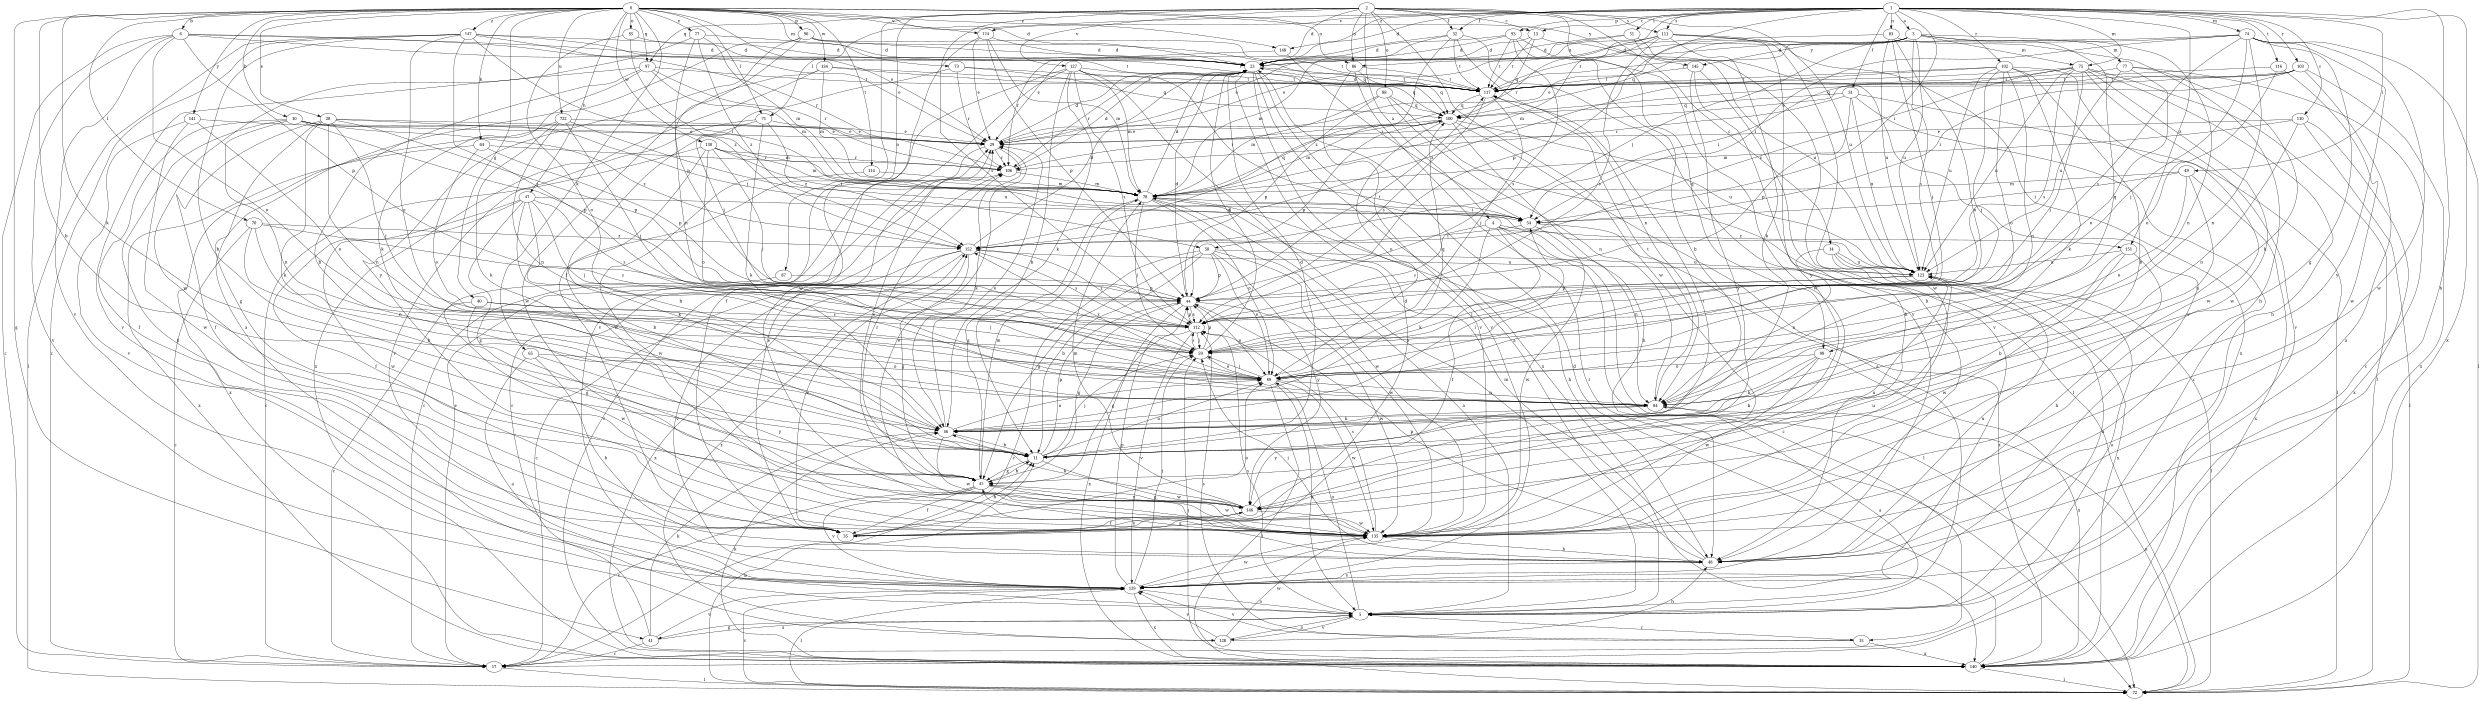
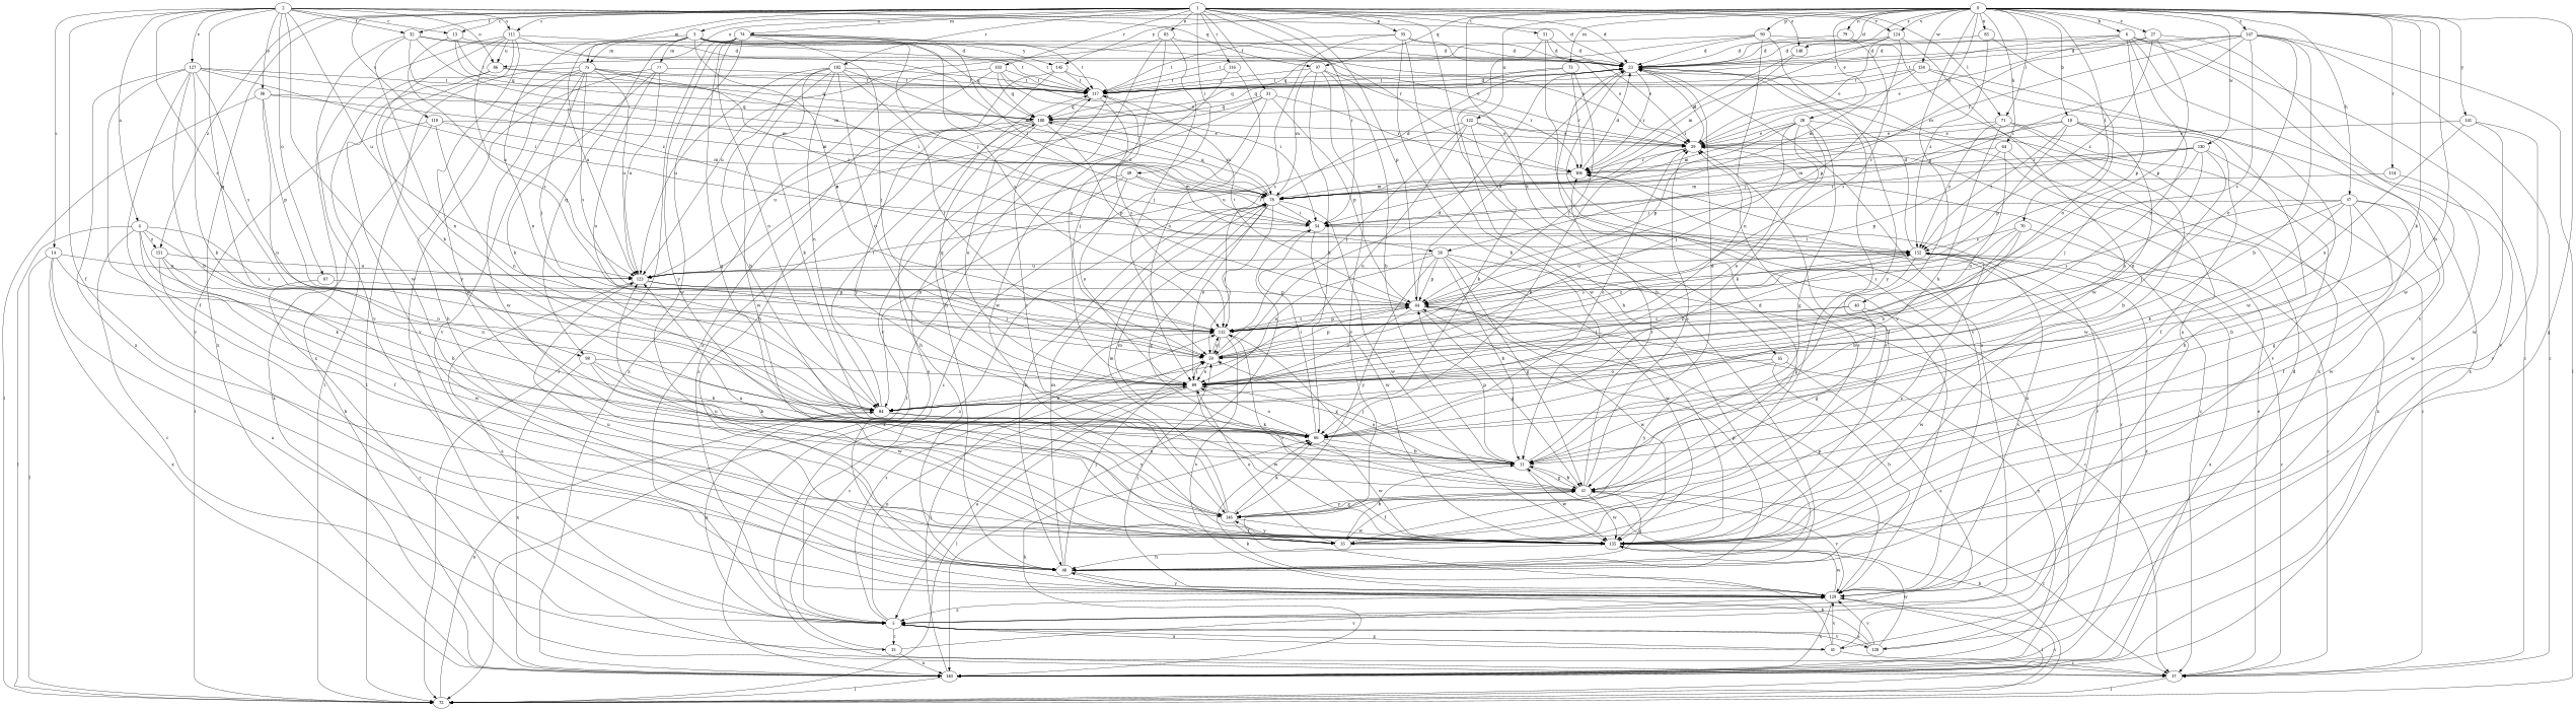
  strict digraph {
    fontname="Noto Serif"
    node [fontname="Noto Serif"]
    edge [fontname="Noto Serif"]
    0
    6
    10
    11
    23
    27
    28
    29
    40
    41
    47
    n12 [label=65]
    64
    66
    70
    71
    73
+   79
    85
    86
    90
    97
    114
-   122 [label=722]
+   122
    124
    130
    134
    141
    145
    147
    148
    n32 [label=44]
    117
    89
    128
    17
    129
    48
    35
    58
    84
    152
    135
    42
    59
    106
    140
    5
    78
    112
    54
    146
    100
    72
    123
    1
    3
    13
    31
    32
    49
    51
    74
    75
    83
    93
    102
    103
    110
    111
    116
    151
    98
    77
    2
    4
    14
    87
    88
    127
    15
    0 -> 6 [label=b]
    0 -> 10 [label=b]
    0 -> 11 [label=b]
    0 -> 23 [label=d]
    0 -> 27 [label=e]
    0 -> 28 [label=e]
    0 -> 29 [label=e]
    0 -> 40 [label=g]
    0 -> 41 [label=g]
    0 -> 47 [label=h]
    0 -> n12 [label=k]
    0 -> 64 [label=k]
    0 -> 66 [label=k]
    0 -> 70 [label=l]
    0 -> 71 [label=l]
    0 -> 73 [label=m]
+   0 -> 79 [label=n]
    0 -> 85 [label=o]
    0 -> 86 [label=o]
    0 -> 90 [label=p]
    0 -> 97 [label=q]
    0 -> 114 [label=t]
    0 -> 122 [label=u]
    0 -> 124 [label=v]
    0 -> 130 [label=w]
    0 -> 134 [label=w]
    0 -> 141 [label=y]
    0 -> 145 [label=y]
    0 -> 147 [label=z]
    0 -> 148 [label=z]
    6 -> 23 [label=d]
    6 -> 29 [label=e]
    6 -> n32 [label=p]
    6 -> 117 [label=t]
    6 -> 89 [label=o]
    6 -> 128 [label=v]
    6 -> 17 [label=c]
    6 -> 129 [label=v]
    10 -> 29 [label=e]
    10 -> n32 [label=p]
    10 -> 48 [label=h]
    10 -> 35 [label=f]
    10 -> 58 [label=j]
    10 -> 84 [label=n]
    10 -> 152 [label=z]
    11 -> 23 [label=d]
    11 -> n32 [label=p]
    11 -> 89 [label=o]
    11 -> 135 [label=w]
    11 -> 42 [label=g]
    11 -> 59 [label=j]
    23 -> 117 [label=t]
    23 -> 129 [label=v]
    23 -> 106 [label=r]
    23 -> 140 [label=x]
    23 -> 5 [label=a]
    27 -> 23 [label=d]
    27 -> n32 [label=p]
    27 -> 152 [label=z]
    27 -> 135 [label=w]
    27 -> 78 [label=m]
    28 -> 29 [label=e]
    28 -> 66 [label=k]
    28 -> n32 [label=p]
    28 -> 35 [label=f]
    28 -> 84 [label=n]
    28 -> 42 [label=g]
    28 -> 59 [label=j]
    28 -> 78 [label=m]
    29 -> 23 [label=d]
    29 -> 66 [label=k]
    29 -> 17 [label=c]
    29 -> 106 [label=r]
    40 -> 135 [label=w]
    40 -> 42 [label=g]
    40 -> 59 [label=j]
    40 -> 112 [label=s]
    41 -> 66 [label=k]
    41 -> 17 [label=c]
    41 -> 129 [label=v]
    41 -> 106 [label=r]
    41 -> 5 [label=a]
    47 -> 11 [label=b]
    47 -> 66 [label=k]
    47 -> 35 [label=f]
    47 -> 135 [label=w]
    47 -> 42 [label=g]
    47 -> 59 [label=j]
    47 -> 112 [label=s]
    47 -> 54 [label=i]
    n12 -> 89 [label=o]
    n12 -> 48 [label=h]
    n12 -> 5 [label=a]
    n12 -> 146 [label=y]
    64 -> n32 [label=p]
    64 -> 89 [label=o]
    64 -> 106 [label=r]
    64 -> 140 [label=x]
    66 -> 11 [label=b]
    66 -> 29 [label=e]
    66 -> 89 [label=o]
    66 -> 135 [label=w]
    66 -> 54 [label=i]
    70 -> 11 [label=b]
    70 -> 17 [label=c]
    70 -> 84 [label=n]
    70 -> 152 [label=z]
    70 -> 112 [label=s]
    71 -> 29 [label=e]
    71 -> 66 [label=k]
    71 -> 129 [label=v]
    71 -> 152 [label=z]
    71 -> 135 [label=w]
    73 -> 117 [label=t]
    73 -> 59 [label=j]
    73 -> 106 [label=r]
    73 -> 100 [label=q]
+   79 -> 23 [label=d]
+   79 -> 112 [label=s]
    85 -> 23 [label=d]
    85 -> 89 [label=o]
    85 -> 152 [label=z]
    86 -> 117 [label=t]
    86 -> 129 [label=v]
    86 -> 100 [label=q]
    86 -> 72 [label=l]
    90 -> 23 [label=d]
    90 -> 117 [label=t]
    90 -> 84 [label=n]
    90 -> 5 [label=a]
    90 -> 146 [label=y]
    90 -> 100 [label=q]
    97 -> 11 [label=b]
    97 -> 66 [label=k]
    97 -> 117 [label=t]
    97 -> 129 [label=v]
    97 -> 106 [label=r]
    97 -> 78 [label=m]
    114 -> 135 [label=w]
    114 -> 78 [label=m]
    122 -> 29 [label=e]
    122 -> 66 [label=k]
    122 -> 84 [label=n]
    122 -> 59 [label=j]
    122 -> 140 [label=x]
    122 -> 123 [label=u]
    124 -> 23 [label=d]
    124 -> 29 [label=e]
    124 -> n32 [label=p]
    124 -> 135 [label=w]
    124 -> 78 [label=m]
    130 -> 11 [label=b]
    130 -> 89 [label=o]
    130 -> 17 [label=c]
    130 -> 59 [label=j]
    130 -> 106 [label=r]
    130 -> 78 [label=m]
    130 -> 54 [label=i]
    134 -> 117 [label=t]
    134 -> 135 [label=w]
    134 -> 140 [label=x]
    134 -> 78 [label=m]
    134 -> 100 [label=q]
    141 -> 29 [label=e]
    141 -> 89 [label=o]
    141 -> 129 [label=v]
    141 -> 135 [label=w]
    145 -> 117 [label=t]
    145 -> 129 [label=v]
    145 -> 48 [label=h]
    145 -> 146 [label=y]
    147 -> 11 [label=b]
    147 -> 23 [label=d]
    147 -> 117 [label=t]
    147 -> 89 [label=e]
    147 -> 17 [label=c]
    147 -> 106 [label=r]
    147 -> 112 [label=s]
    147 -> 54 [label=i]
    147 -> 72 [label=l]
    148 -> 106 [label=r]
    148 -> 54 [label=i]
    n32 -> 23 [label=d]
    n32 -> 117 [label=t]
    n32 -> 89 [label=o]
    n32 -> 135 [label=w]
    n32 -> 42 [label=g]
    n32 -> 140 [label=x]
    n32 -> 112 [label=s]
    117 -> 23 [label=d]
    117 -> 59 [label=j]
    117 -> 112 [label=s]
    117 -> 100 [label=q]
    89 -> 84 [label=n]
    89 -> 152 [label=z]
    89 -> 135 [label=w]
    89 -> 59 [label=j]
    89 -> 5 [label=a]
    89 -> 100 [label=q]
    89 -> 72 [label=l]
    128 -> 129 [label=v]
    128 -> 48 [label=h]
    128 -> 152 [label=z]
    128 -> 135 [label=w]
    128 -> 5 [label=a]
    17 -> 29 [label=e]
    17 -> 72 [label=l]
    129 -> n32 [label=p]
    129 -> 135 [label=w]
    129 -> 59 [label=j]
    129 -> 140 [label=x]
    129 -> 5 [label=a]
    129 -> 72 [label=l]
    48 -> n32 [label=p]
    48 -> 129 [label=v]
    48 -> 42 [label=g]
    48 -> 59 [label=j]
    48 -> 78 [label=m]
    48 -> 123 [label=u]
    35 -> 11 [label=b]
    35 -> 23 [label=d]
    35 -> 29 [label=e]
    35 -> 89 [label=o]
    35 -> 152 [label=z]
    35 -> 146 [label=y]
    35 -> 123 [label=u]
    58 -> 11 [label=b]
    58 -> n32 [label=p]
    58 -> 89 [label=o]
    58 -> 17 [label=c]
    58 -> 135 [label=w]
    58 -> 42 [label=g]
    58 -> 146 [label=y]
    58 -> 123 [label=u]
    84 -> 66 [label=k]
    84 -> 117 [label=t]
    84 -> 5 [label=a]
    84 -> 146 [label=y]
    152 -> 23 [label=d]
    152 -> 17 [label=c]
    152 -> 129 [label=v]
    152 -> 42 [label=g]
    152 -> 140 [label=x]
    152 -> 112 [label=s]
    152 -> 123 [label=u]
    135 -> 29 [label=e]
    135 -> 48 [label=h]
    135 -> 112 [label=s]
    42 -> 11 [label=b]
    42 -> 29 [label=e]
    42 -> 17 [label=c]
    42 -> 129 [label=v]
    42 -> 35 [label=f]
    42 -> 135 [label=w]
    42 -> 106 [label=r]
    42 -> 78 [label=m]
    42 -> 146 [label=y]
    59 -> 23 [label=d]
    59 -> n32 [label=p]
    59 -> 89 [label=o]
    59 -> 112 [label=s]
    106 -> 23 [label=d]
    106 -> 78 [label=m]
    140 -> 23 [label=d]
    140 -> 66 [label=k]
    140 -> 59 [label=j]
    140 -> 106 [label=r]
    140 -> 72 [label=l]
    5 -> 41 [label=g]
    5 -> 89 [label=o]
    5 -> 128 [label=v]
    5 -> 112 [label=s]
    5 -> 15 [label=c]
    78 -> 23 [label=d]
    78 -> 89 [label=o]
    78 -> 48 [label=h]
    78 -> 135 [label=w]
    78 -> 42 [label=g]
    78 -> 59 [label=j]
    78 -> 5 [label=a]
    78 -> 54 [label=i]
    78 -> 100 [label=q]
    112 -> n32 [label=p]
    112 -> 129 [label=v]
    112 -> 152 [label=z]
    112 -> 42 [label=g]
    112 -> 59 [label=j]
    54 -> 152 [label=i]
    54 -> 135 [label=w]
    54 -> 140 [label=x]
    146 -> 66 [label=k]
    146 -> 117 [label=t]
    146 -> 35 [label=f]
    146 -> 135 [label=w]
    146 -> 42 [label=g]
    146 -> 78 [label=m]
    146 -> 123 [label=u]
    100 -> 29 [label=e]
    100 -> n32 [label=p]
    100 -> 89 [label=o]
    100 -> 48 [label=h]
    100 -> 5 [label=a]
    100 -> 78 [label=m]
    100 -> 123 [label=u]
    72 -> 11 [label=b]
    72 -> 129 [label=v]
    72 -> 84 [label=n]
    123 -> n32 [label=p]
    123 -> 59 [label=j]
    123 -> 5 [label=a]
    1 -> 23 [label=d]
    1 -> 71 [label=l]
    1 -> 124 [label=v]
    1 -> 148 [label=z]
    1 -> n32 [label=p]
    1 -> 48 [label=h]
    1 -> 106 [label=r]
    1 -> 140 [label=x]
    1 -> 54 [label=i]
    1 -> 3 [label=a]
    1 -> 13 [label=c]
    1 -> 31 [label=f]
    1 -> 32 [label=f]
    1 -> 49 [label=i]
    1 -> 51 [label=i]
    1 -> 74 [label=m]
    1 -> 75 [label=m]
    1 -> 83 [label=n]
    1 -> 93 [label=p]
    1 -> 102 [label=r]
    1 -> 103 [label=r]
    1 -> 110 [label=s]
    1 -> 111 [label=s]
    1 -> 116 [label=t]
    1 -> 151 [label=z]
    3 -> 29 [label=e]
    3 -> 145 [label=y]
    3 -> 117 [label=t]
    3 -> 58 [label=j]
    3 -> 84 [label=n]
    3 -> 112 [label=s]
    3 -> 100 [label=q]
    3 -> 123 [label=u]
    3 -> 75 [label=m]
    3 -> 98 [label=q]
    3 -> 77 [label=m]
    13 -> 23 [label=d]
    13 -> 117 [label=t]
    13 -> 100 [label=q]
    13 -> 123 [label=u]
    31 -> n32 [label=p]
    31 -> 17 [label=c]
    31 -> 106 [label=r]
    31 -> 100 [label=q]
    31 -> 72 [label=l]
    31 -> 123 [label=u]
    32 -> 23 [label=d]
    32 -> 117 [label=t]
    32 -> 129 [label=v]
    32 -> 84 [label=n]
    32 -> 152 [label=z]
    32 -> 78 [label=m]
    49 -> 89 [label=o]
    49 -> 84 [label=n]
    49 -> 140 [label=x]
    49 -> 78 [label=m]
    49 -> 54 [label=i]
    51 -> 23 [label=d]
    51 -> 29 [label=e]
    51 -> 129 [label=v]
    51 -> 48 [label=h]
    74 -> 23 [label=d]
    74 -> 117 [label=t]
    74 -> 84 [label=n]
    74 -> 135 [label=w]
    74 -> 42 [label=g]
    74 -> 59 [label=j]
    74 -> 112 [label=s]
    74 -> 54 [label=i]
    74 -> 146 [label=y]
    74 -> 72 [label=l]
    75 -> 117 [label=t]
    75 -> 129 [label=v]
    75 -> 48 [label=h]
    75 -> 152 [label=z]
    75 -> 135 [label=w]
    75 -> 59 [label=j]
    75 -> 112 [label=s]
    75 -> 54 [label=i]
    75 -> 72 [label=l]
    75 -> 123 [label=u]
    83 -> 23 [label=d]
    83 -> 89 [label=o]
    83 -> 48 [label=h]
    83 -> 59 [label=j]
    83 -> 123 [label=u]
    93 -> 11 [label=b]
    93 -> 23 [label=d]
    93 -> 29 [label=e]
    93 -> 117 [label=t]
    93 -> 135 [label=w]
    93 -> 112 [label=s]
    102 -> 11 [label=b]
    102 -> 66 [label=k]
    102 -> 117 [label=t]
    102 -> 89 [label=o]
    102 -> 84 [label=n]
    102 -> 152 [label=z]
    102 -> 135 [label=w]
    102 -> 59 [label=j]
    102 -> 123 [label=u]
    103 -> 29 [label=e]
    103 -> 117 [label=t]
    103 -> 140 [label=x]
    103 -> 5 [label=a]
    103 -> 54 [label=i]
    103 -> 100 [label=q]
    110 -> 29 [label=e]
    110 -> 84 [label=n]
    110 -> 140 [label=x]
    110 -> 78 [label=m]
    110 -> 72 [label=l]
    111 -> 29 [label=e]
    111 -> 66 [label=k]
    111 -> 86 [label=u]
    111 -> 135 [label=w]
    111 -> 140 [label=x]
    111 -> 78 [label=m]
    111 -> 112 [label=s]
    111 -> 146 [label=y]
    116 -> 117 [label=t]
    116 -> 89 [label=o]
    116 -> 135 [label=w]
    151 -> 11 [label=b]
    151 -> 48 [label=h]
    151 -> 135 [label=w]
    151 -> 123 [label=u]
    98 -> 11 [label=b]
    98 -> 66 [label=k]
    98 -> 89 [label=o]
    98 -> 135 [label=w]
    98 -> 140 [label=x]
    77 -> 66 [label=k]
    77 -> 117 [label=t]
    77 -> 89 [label=o]
    77 -> 17 [label=c]
    77 -> 123 [label=u]
    2 -> 23 [label=d]
    2 -> 86 [label=o]
    2 -> 97 [label=q]
    2 -> 35 [label=f]
    2 -> 135 [label=w]
    2 -> 112 [label=s]
    2 -> 123 [label=u]
    2 -> 13 [label=c]
    2 -> 32 [label=f]
    2 -> 111 [label=s]
    2 -> 98 [label=q]
    2 -> 4 [label=a]
    2 -> 14 [label=c]
    2 -> 87 [label=o]
    2 -> 88 [label=o]
    2 -> 127 [label=v]
    4 -> 66 [label=k]
    4 -> 35 [label=f]
    4 -> 84 [label=n]
    4 -> 112 [label=s]
    4 -> 72 [label=l]
    4 -> 151 [label=z]
    4 -> 15 [label=c]
    14 -> 84 [label=n]
    14 -> 140 [label=x]
    14 -> 5 [label=a]
    14 -> 72 [label=l]
    14 -> 123 [label=u]
    87 -> n32 [label=p]
    87 -> 17 [label=c]
    88 -> n32 [label=p]
    88 -> 84 [label=n]
    88 -> 78 [label=m]
    88 -> 100 [label=q]
    88 -> 72 [label=l]
    127 -> 11 [label=b]
    127 -> 66 [label=k]
    127 -> 117 [label=t]
    127 -> 129 [label=v]
    127 -> 35 [label=f]
    127 -> 5 [label=a]
    127 -> 78 [label=m]
    127 -> 112 [label=s]
    127 -> 54 [label=i]
    15 -> 129 [label=v]
    15 -> 140 [label=x]
    15 -> 112 [label=s]
  }
